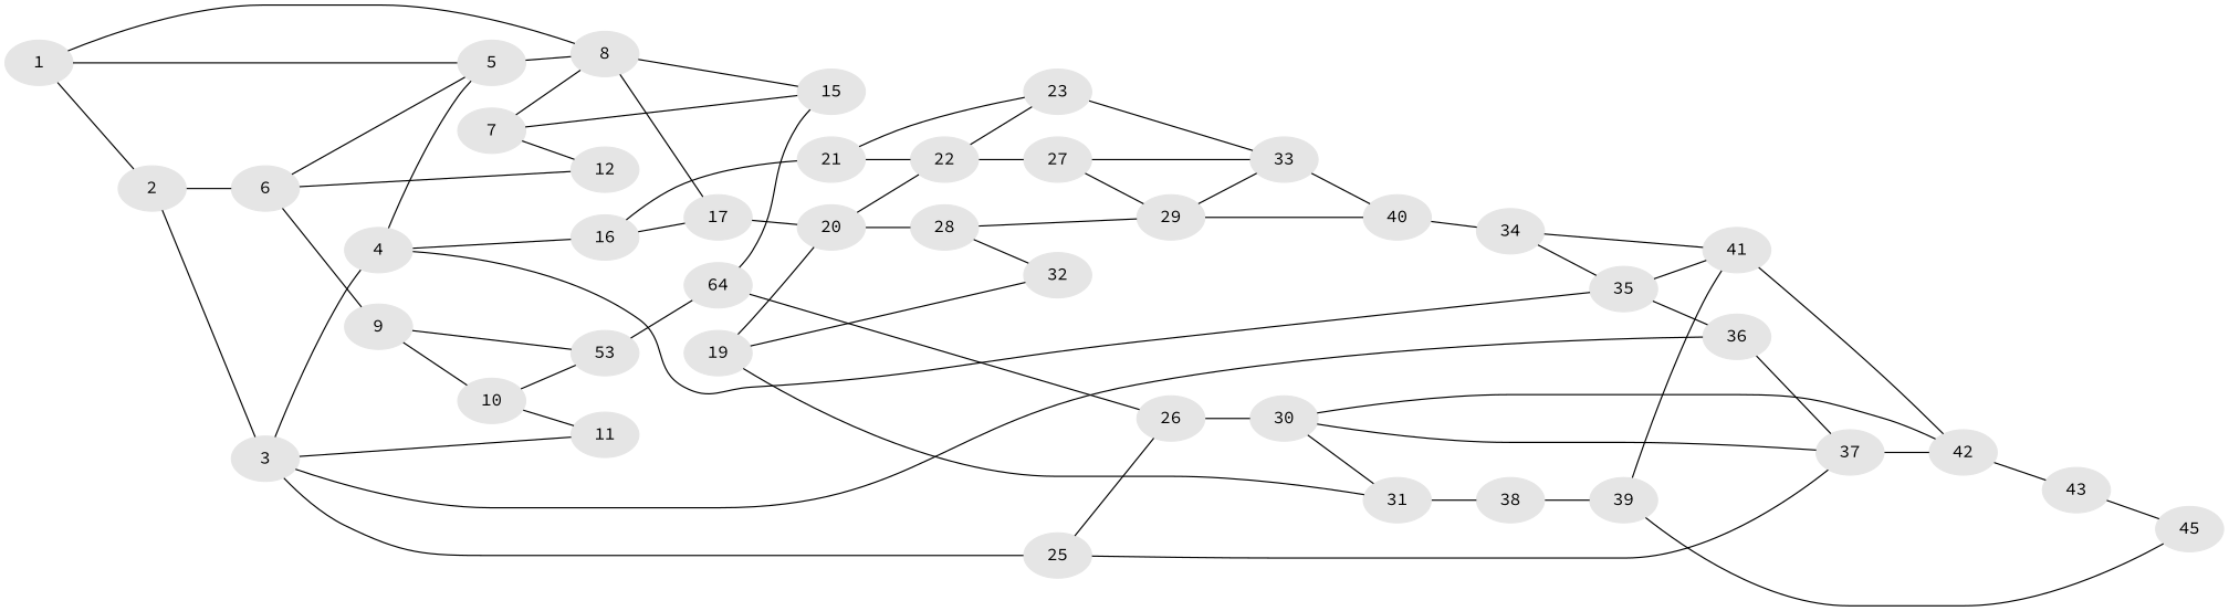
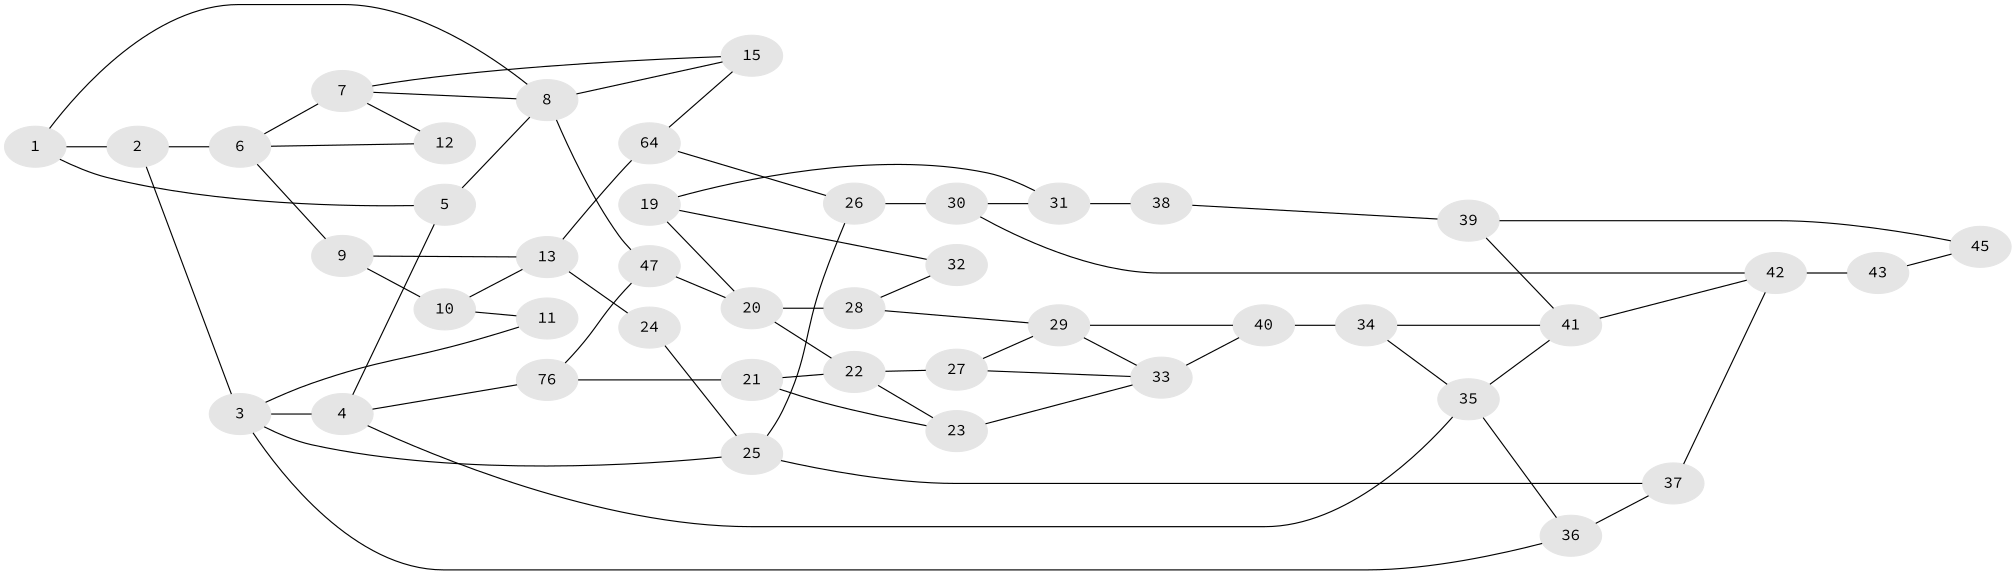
  graph {
    fontname="Source Code Pro"
    rankdir=LR
    node [color=gray90 fontname="Source Code Pro" style=filled]
    edge [fontname="Source Code Pro" weight=1.0]
    1
    2
    5
    8
    3
    6
    15
-   17
+   17 [label=47]
    4
    11
    36
    25
    7
    9
    12
-   16
+   16 [label=76]
    35
    37
    21
    41
    10
-   13 [label=53]
+   13
    20
    n24 [label=64]
+   24
    26
    30
    22
    23
    28
    19
    31
    32
    38
    27
    29
    33
    40
    42
    34
    43
    39
    n43 [label=45]
    1 -- 2
    1 -- 5
    1 -- 8
    2 -- 3
    2 -- 6
    5 -- 8
    8 -- 15
    8 -- 17
    3 -- 4
    3 -- 11
    3 -- 36
    3 -- 25
-   6 -- 5
+   6 -- 7
    6 -- 9 [weight=2.0]
    6 -- 12 [weight=2.0]
    17 -- 20
    4 -- 5
    4 -- 16
    4 -- 35
    36 -- 37 [weight=2.0]
    25 -- 37 [weight=2.0]
    25 -- 26 [weight=2.0]
    7 -- 8
    7 -- 15 [weight=2.0]
    7 -- 12
    9 -- 10
    9 -- 13
    16 -- 17
    16 -- 21 [weight=2.0]
    35 -- 36
    35 -- 41
    37 -- 42
    21 -- 22 [weight=2.0]
    21 -- 23
    41 -- 42
    10 -- 11
    10 -- 13
    13 -- n24 [weight=2.0]
+   13 -- 24 [weight=2.0]
    20 -- 22
    20 -- 28
    n24 -- 15 [weight=2.0]
    n24 -- 26
+   24 -- 25
    26 -- 30
-   30 -- 37
    30 -- 31 [weight=2.0]
    30 -- 42
    22 -- 23
    22 -- 27 [weight=2.0]
    23 -- 33
    28 -- 32 [weight=2.0]
    28 -- 29 [weight=2.0]
    19 -- 20
    19 -- 31 [weight=2.0]
    19 -- 32
    31 -- 38 [weight=2.0]
    38 -- 39
    27 -- 29
    27 -- 33
    29 -- 33
    29 -- 40 [weight=2.0]
    33 -- 40
    40 -- 34 [weight=2.0]
    42 -- 43 [weight=2.0]
    34 -- 35
    34 -- 41 [weight=3.0]
    43 -- n43 [weight=2.0]
    39 -- 41
    39 -- n43 [weight=2.0]
  }
